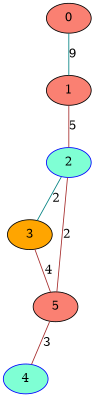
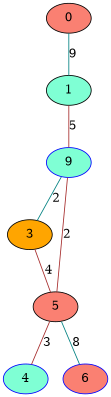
  graph {
    node [color=black fillcolor=salmon style=filled weight=1]
    edge [color=brown]
    0 [weight=2]
-   1 [weight=2]
-   2 [color=blue fillcolor=aquamarine]
+   1 [fillcolor=aquamarine weight=2]
+   2 [color=blue fillcolor=aquamarine label=9]
    3 [fillcolor=orange]
    5
    4 [color=blue fillcolor=aquamarine]
+   6 [color=blue weight=4]
    0 -- 1 [color=teal label=9]
    1 -- 2 [label=5]
    2 -- 3 [color=teal label=2]
    2 -- 5 [label=2]
    3 -- 5 [label=4]
    5 -- 4 [label=3]
+   5 -- 6 [color=teal label=8]
  }
